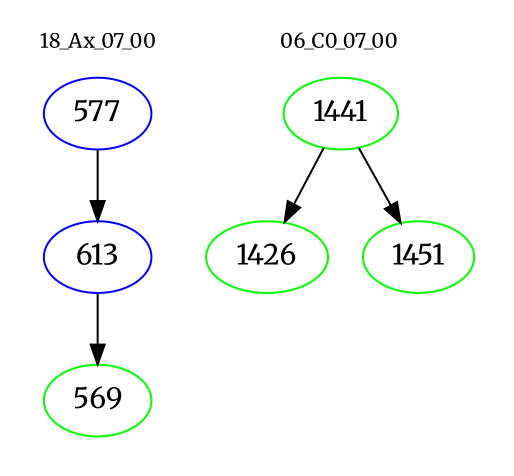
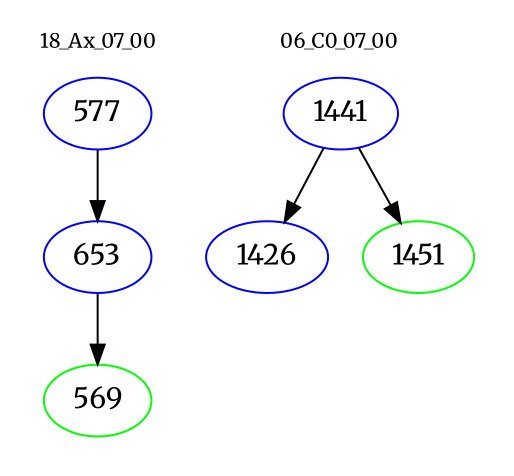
  digraph {
    fontname=Merriweather
    node [color=blue fontname=Merriweather]
    edge [color=black fontname=Merriweather]
    n1 [label=577]
    n2 [color=green label=569]
-   n3 [label=613]
-   n4 [color=green label=1441]
-   n5 [color=green label=1426]
+   n3 [label=653]
+   n4 [label=1441]
+   n5 [label=1426]
    n6 [color=green label=1451]
    subgraph cluster_1 {
      color=white
      fontsize=10
      label="18_Ax_07_00"
      n1
      n2
      n3
    }
    subgraph cluster_2 {
      color=white
      fontsize=10
      label="06_C0_07_00"
      n4
      n5
      n6
    }
    n1 -> n3
    n3 -> n2
    n4 -> n5
    n4 -> n6
  }
